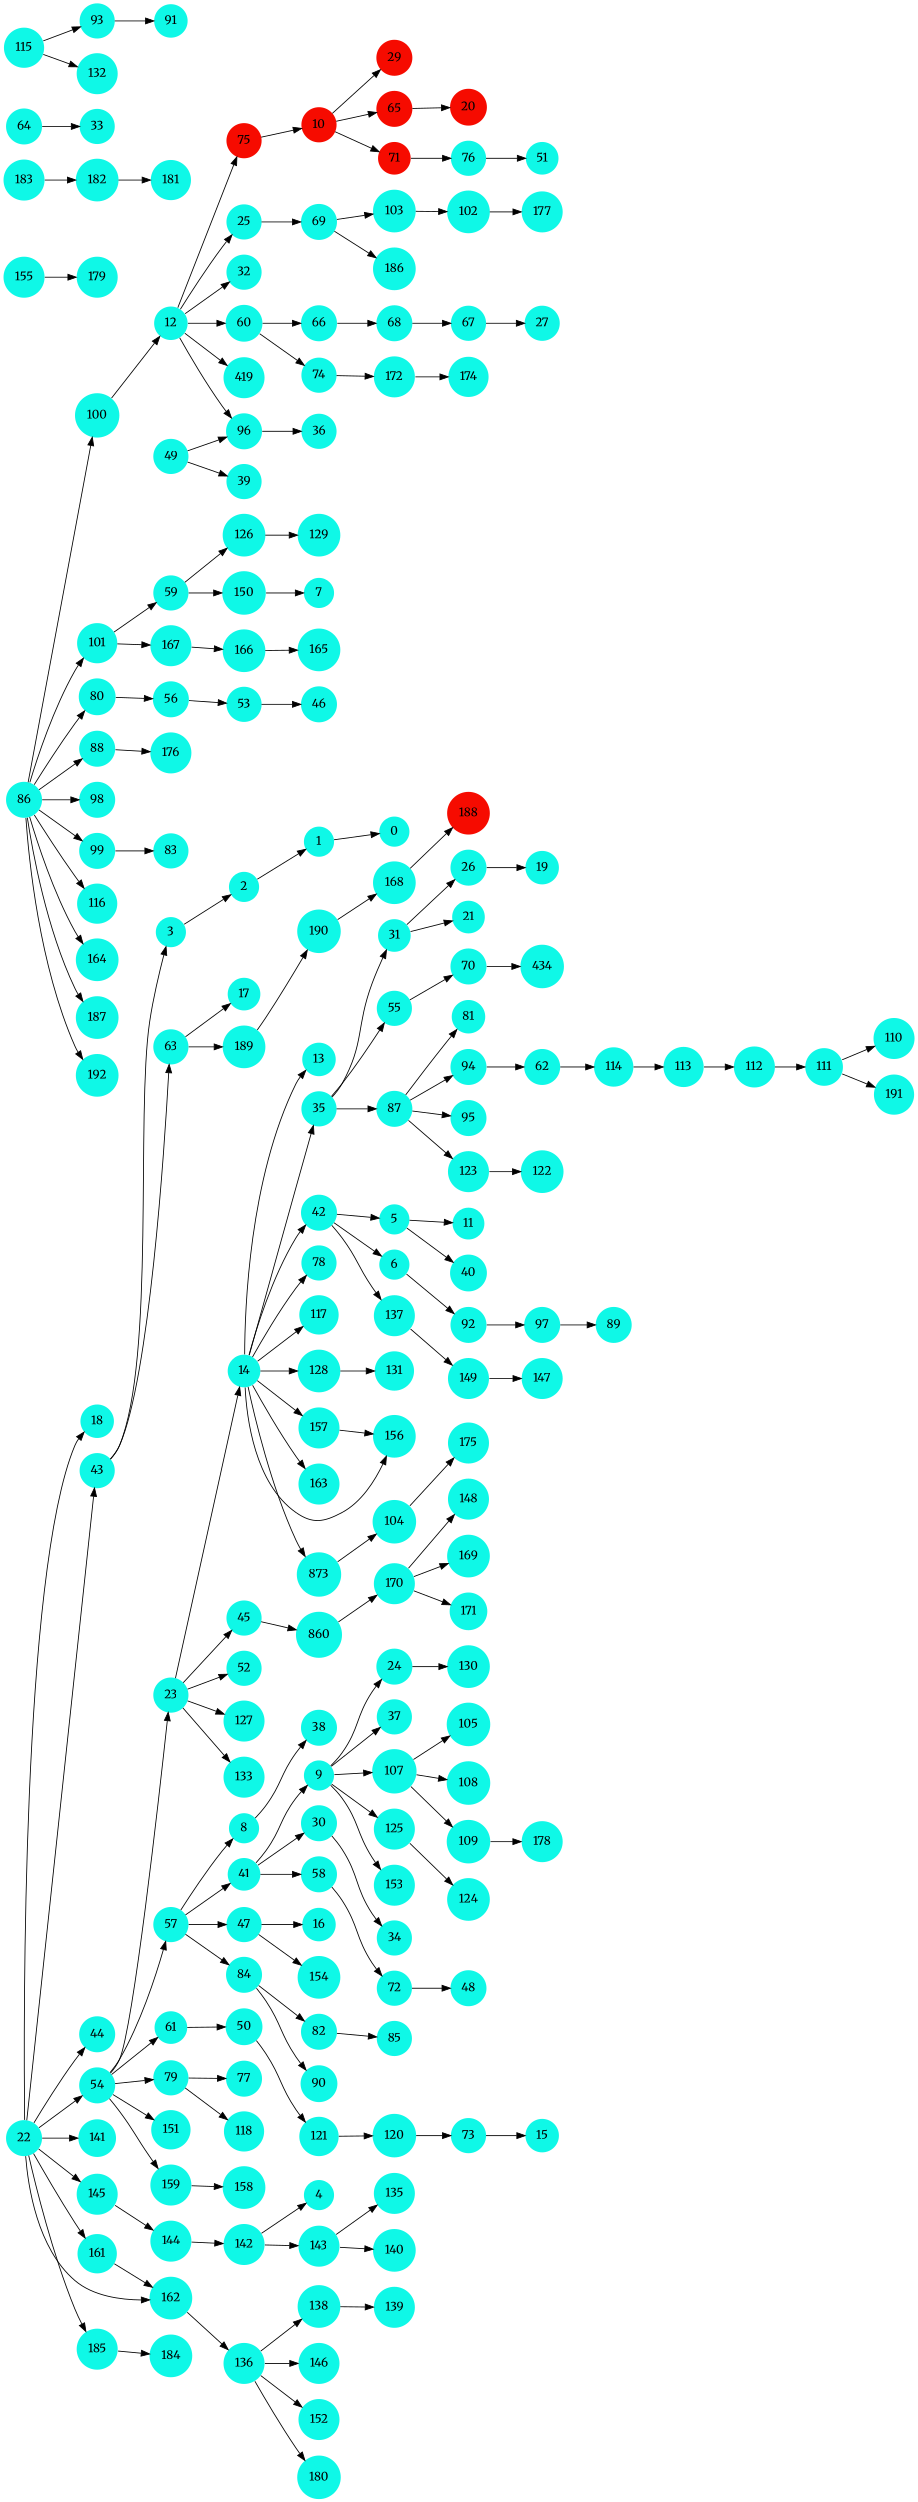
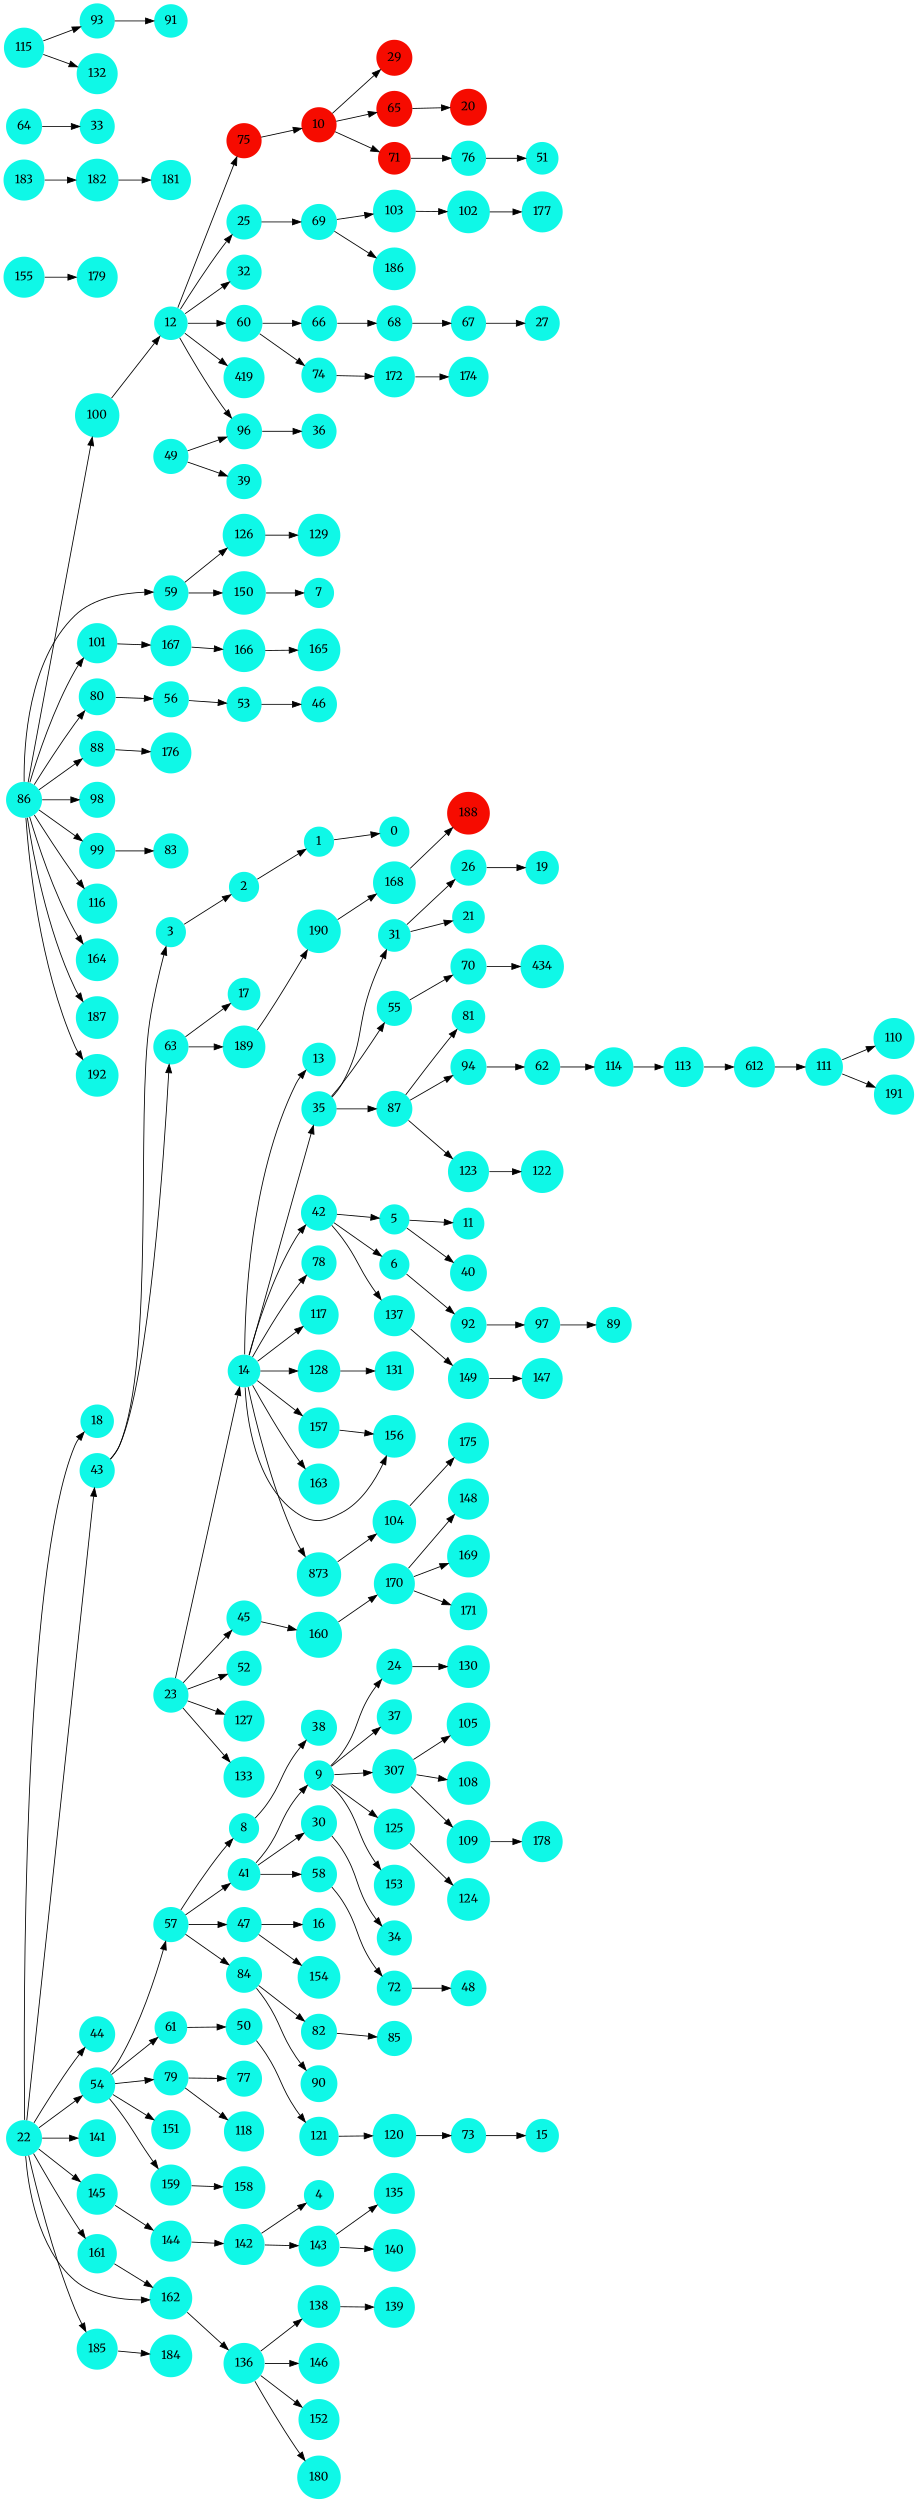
  digraph {
    fontname=Merriweather
    rankdir=LR
    node [fillcolor="#0ff8e7" fontname=Merriweather penwidth=0 shape=circle style=filled]
    edge [fontname=Merriweather]
    1
    0
    2
    3
    5
    11
    40
    6
    92
    97
    8
    38
    9
    24
    37
-   107
+   107 [label=307]
    125
    153
    130
    105
    108
    109
    124
    10 [fillcolor="#f60b00"]
    29 [fillcolor="#f60b00"]
    65 [fillcolor="#f60b00"]
    71 [fillcolor="#f60b00"]
    20 [fillcolor="#f60b00"]
    76
    12
    25
    32
    60
    75 [fillcolor="#f60b00"]
    n35 [label=419]
    96
    69
    49
    39
    66
    74
    14
    13
    35
    42
    78
    117
    128
    157
    163
    n51 [label=873]
    156
    31
    55
    87
    137
    131
    155
    179
    104
    22
    18
    43
    44
    54
    141
    145
    161
    185
    162
    63
    23
    57
    61
    79
    151
    159
    144
    183
    182
    184
    45
    52
    127
    133
-   160 [label=860]
+   160
    103
    186
    26
    19
    30
    34
    21
    70
    81
    94
-   95
    123
    41
    58
    72
    64
    33
    149
    17
    189
    170
    47
    16
    154
    36
    50
    121
    120
    53
    46
    84
    77
    118
    158
    n121 [label=434]
    56
    82
    90
    48
    59
    126
    150
    129
    7
    68
    172
    62
    114
    113
    190
    67
    27
    102
    51
    73
    15
    174
    80
    85
    86
    88
    98
    99
    100
    101
    116
    164
    187
    192
    176
    83
    167
    122
    89
    93
    91
    166
    177
    175
    178
    111
    110
    191
-   112
+   112 [label=612]
    115
    132
    136
    138
    146
    152
    180
    139
    147
    142
    4
    143
    135
    140
    148
    169
    171
    165
    188 [fillcolor="#f60b00"]
    168
    181
    1 -> 0
    2 -> 1
    3 -> 2
    5 -> 11
    5 -> 40
    6 -> 92
    92 -> 97
    97 -> 89
    8 -> 38
    9 -> 24
    9 -> 37
    9 -> 107
    9 -> 125
    9 -> 153
    24 -> 130
    107 -> 105
    107 -> 108
    107 -> 109
    125 -> 124
    109 -> 178
    10 -> 29
    10 -> 65
    10 -> 71
    65 -> 20
    71 -> 76
    76 -> 51
    12 -> 25
    12 -> 32
    12 -> 60
    12 -> 75
    12 -> n35
    12 -> 96
    25 -> 69
    60 -> 66
    60 -> 74
    75 -> 10
    96 -> 36
    69 -> 103
    69 -> 186
    49 -> 96
    49 -> 39
    66 -> 68
    74 -> 172
    14 -> 13
    14 -> 35
    14 -> 42
    14 -> 78
    14 -> 117
    14 -> 128
    14 -> 157
    14 -> 163
    14 -> n51
    14 -> 156
    35 -> 31
    35 -> 55
    35 -> 87
    42 -> 5
    42 -> 6
    42 -> 137
    128 -> 131
    157 -> 156
    n51 -> 104
    31 -> 26
    31 -> 21
    55 -> 70
    87 -> 81
    87 -> 94
-   87 -> 95
    87 -> 123
    137 -> 149
    155 -> 179
    104 -> 175
    22 -> 18
    22 -> 43
    22 -> 44
    22 -> 54
    22 -> 141
    22 -> 145
    22 -> 161
    22 -> 185
    22 -> 162
    43 -> 3
    43 -> 63
-   54 -> 23
    54 -> 57
    54 -> 61
    54 -> 79
    54 -> 151
    54 -> 159
    145 -> 144
    161 -> 162
    185 -> 184
    162 -> 136
    63 -> 17
    63 -> 189
    23 -> 14
    23 -> 45
    23 -> 52
    23 -> 127
    23 -> 133
    57 -> 8
    57 -> 41
    57 -> 47
    57 -> 84
    61 -> 50
    79 -> 77
    79 -> 118
    159 -> 158
    144 -> 142
    183 -> 182
    182 -> 181
    45 -> 160
    160 -> 170
    103 -> 102
    26 -> 19
    30 -> 34
    70 -> n121
    94 -> 62
    123 -> 122
    41 -> 9
    41 -> 30
    41 -> 58
    58 -> 72
    72 -> 48
    64 -> 33
    149 -> 147
    189 -> 190
    170 -> 148
    170 -> 169
    170 -> 171
    47 -> 16
    47 -> 154
    50 -> 121
    121 -> 120
    120 -> 73
    53 -> 46
    84 -> 82
    84 -> 90
    56 -> 53
    82 -> 85
    59 -> 126
    59 -> 150
    126 -> 129
    150 -> 7
    68 -> 67
    172 -> 174
    62 -> 114
    114 -> 113
    113 -> 112
    190 -> 168
    67 -> 27
    102 -> 177
    73 -> 15
    80 -> 56
-   101 -> 59
+   86 -> 59
    86 -> 80
    86 -> 88
    86 -> 98
    86 -> 99
    86 -> 100
    86 -> 101
    86 -> 116
    86 -> 164
    86 -> 187
    86 -> 192
    88 -> 176
    99 -> 83
    100 -> 12
    101 -> 167
    167 -> 166
    93 -> 91
    166 -> 165
    111 -> 110
    111 -> 191
    112 -> 111
    115 -> 93
    115 -> 132
    136 -> 138
    136 -> 146
    136 -> 152
    136 -> 180
    138 -> 139
    142 -> 4
    142 -> 143
    143 -> 135
    143 -> 140
    168 -> 188
  }
